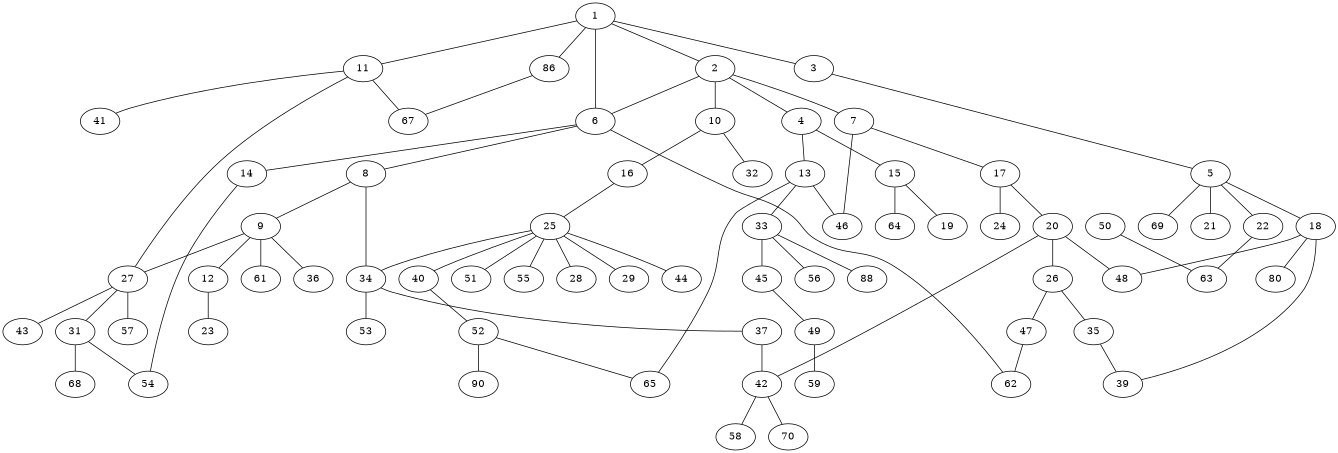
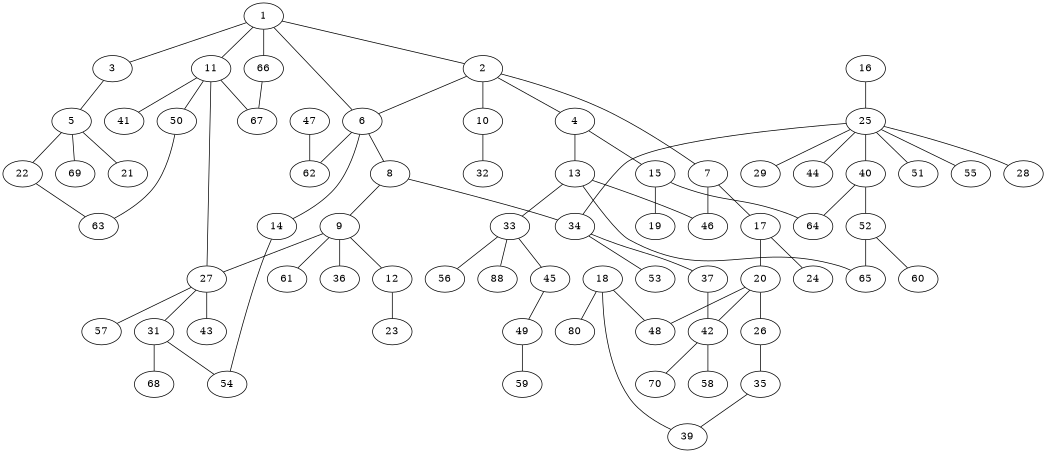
  graph {
    1
    2
    3
    6
    11
-   66 [label=86]
+   66
    4
    7
    10
    5
    8
    14
    62
    27
    41
    50
    67
    13
    15
    17
    46
    16
    32
    18
    21
    22
    69
    9
    34
    54
    31
    43
    57
    63
    33
    65
    19
    64
    20
    24
    25
    n42 [label=80]
    39
    48
    n45 [label=88]
    45
    56
    12
    36
    61
    37
    53
    26
    42
    23
    68
    28
    29
    40
    44
    51
    55
    49
    52
    35
    47
    58
    70
-   60 [label=90]
+   60
    59
    1 -- 2
    1 -- 3
    1 -- 6
    1 -- 11
    1 -- 66
    2 -- 6
    2 -- 4
    2 -- 7
    2 -- 10
    3 -- 5
    6 -- 8
    6 -- 14
    6 -- 62
    11 -- 27
    11 -- 41
+   11 -- 50
    11 -- 67
    66 -- 67
    4 -- 13
    4 -- 15
    7 -- 17
    7 -- 46
-   10 -- 16
    10 -- 32
-   5 -- 18
    5 -- 21
    5 -- 22
    5 -- 69
    8 -- 9
    8 -- 34
    14 -- 54
    27 -- 31
    27 -- 43
    27 -- 57
    50 -- 63
    13 -- 46
    13 -- 33
    13 -- 65
    15 -- 19
    15 -- 64
    17 -- 20
    17 -- 24
    16 -- 25
    18 -- n42
    18 -- 39
    18 -- 48
    22 -- 63
    9 -- 27
    9 -- 12
    9 -- 36
    9 -- 61
    34 -- 37
    34 -- 53
    31 -- 54
    31 -- 68
    33 -- n45
    33 -- 45
    33 -- 56
    20 -- 48
    20 -- 26
    20 -- 42
    25 -- 34
    25 -- 28
    25 -- 29
    25 -- 40
    25 -- 44
    25 -- 51
    25 -- 55
    45 -- 49
    12 -- 23
    37 -- 42
    26 -- 35
-   26 -- 47
    42 -- 58
    42 -- 70
+   40 -- 64
    40 -- 52
    49 -- 59
    52 -- 65
    52 -- 60
    35 -- 39
    47 -- 62
  }
